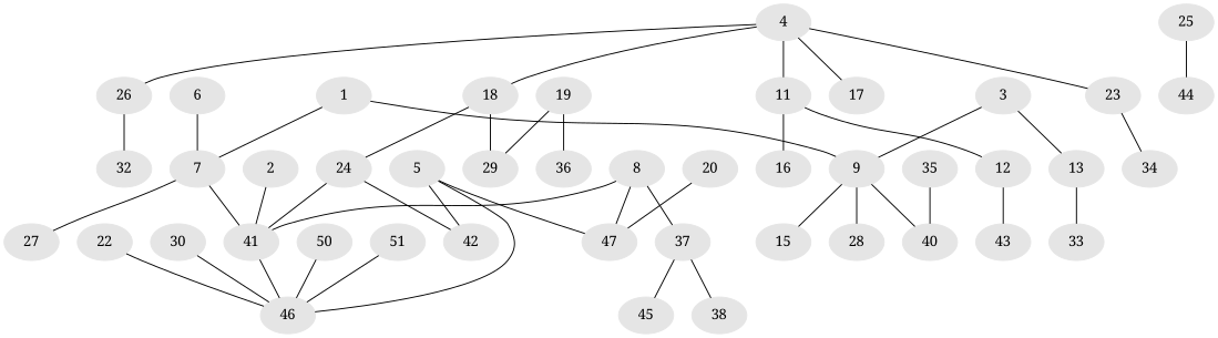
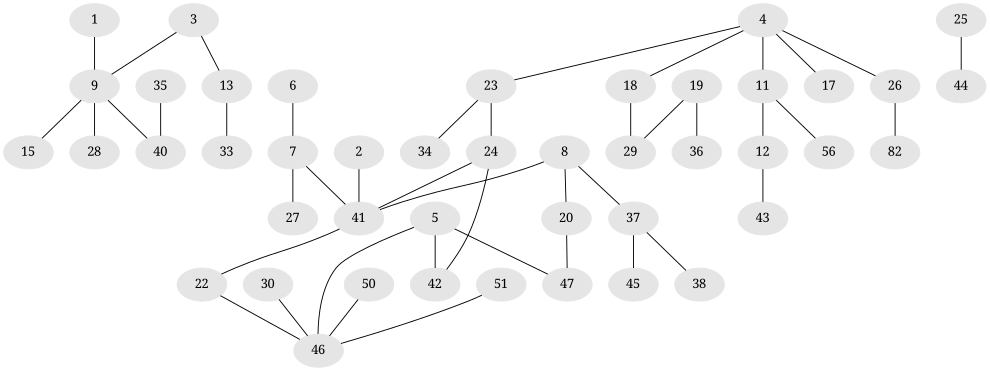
  graph {
    fontname="Noto Serif"
    node [color=gray90 fontname="Noto Serif" style=filled]
    edge [fontname="Noto Serif" weight=1.0]
    1
    7
    9
    41
    27
    15
    28
    40
    2
    46
    3
    13
    33
    4
    11
    17
    18
    23
    26
    12
-   16
+   16 [label=56]
    24
    29
    34
-   32
+   32 [label=82]
    5
    42
    47
    6
    8
    20
    37
    38
    45
    n35 [label=50]
    43
    25
    44
    19
    36
    n41 [label=51]
    22
    30
    35
-   1 -- 7
    1 -- 9
    7 -- 41
    7 -- 27
    9 -- 15
    9 -- 28
    9 -- 40
-   41 -- 46
+   41 -- 22
    2 -- 41
    3 -- 9
    3 -- 13
    13 -- 33
    4 -- 11
    4 -- 17
    4 -- 18
    4 -- 23
    4 -- 26
    11 -- 12
    11 -- 16
-   18 -- 24
+   23 -- 24
    18 -- 29
    23 -- 34
    26 -- 32
    12 -- 43
    24 -- 41
    24 -- 42
    5 -- 46
    5 -- 42
    5 -- 47
    6 -- 7
    8 -- 41
-   8 -- 47
+   8 -- 20
    8 -- 37
    20 -- 47
    37 -- 38
    37 -- 45
    n35 -- 46
    25 -- 44
    19 -- 29
    19 -- 36
    n41 -- 46
    22 -- 46
    30 -- 46
    35 -- 40
  }
